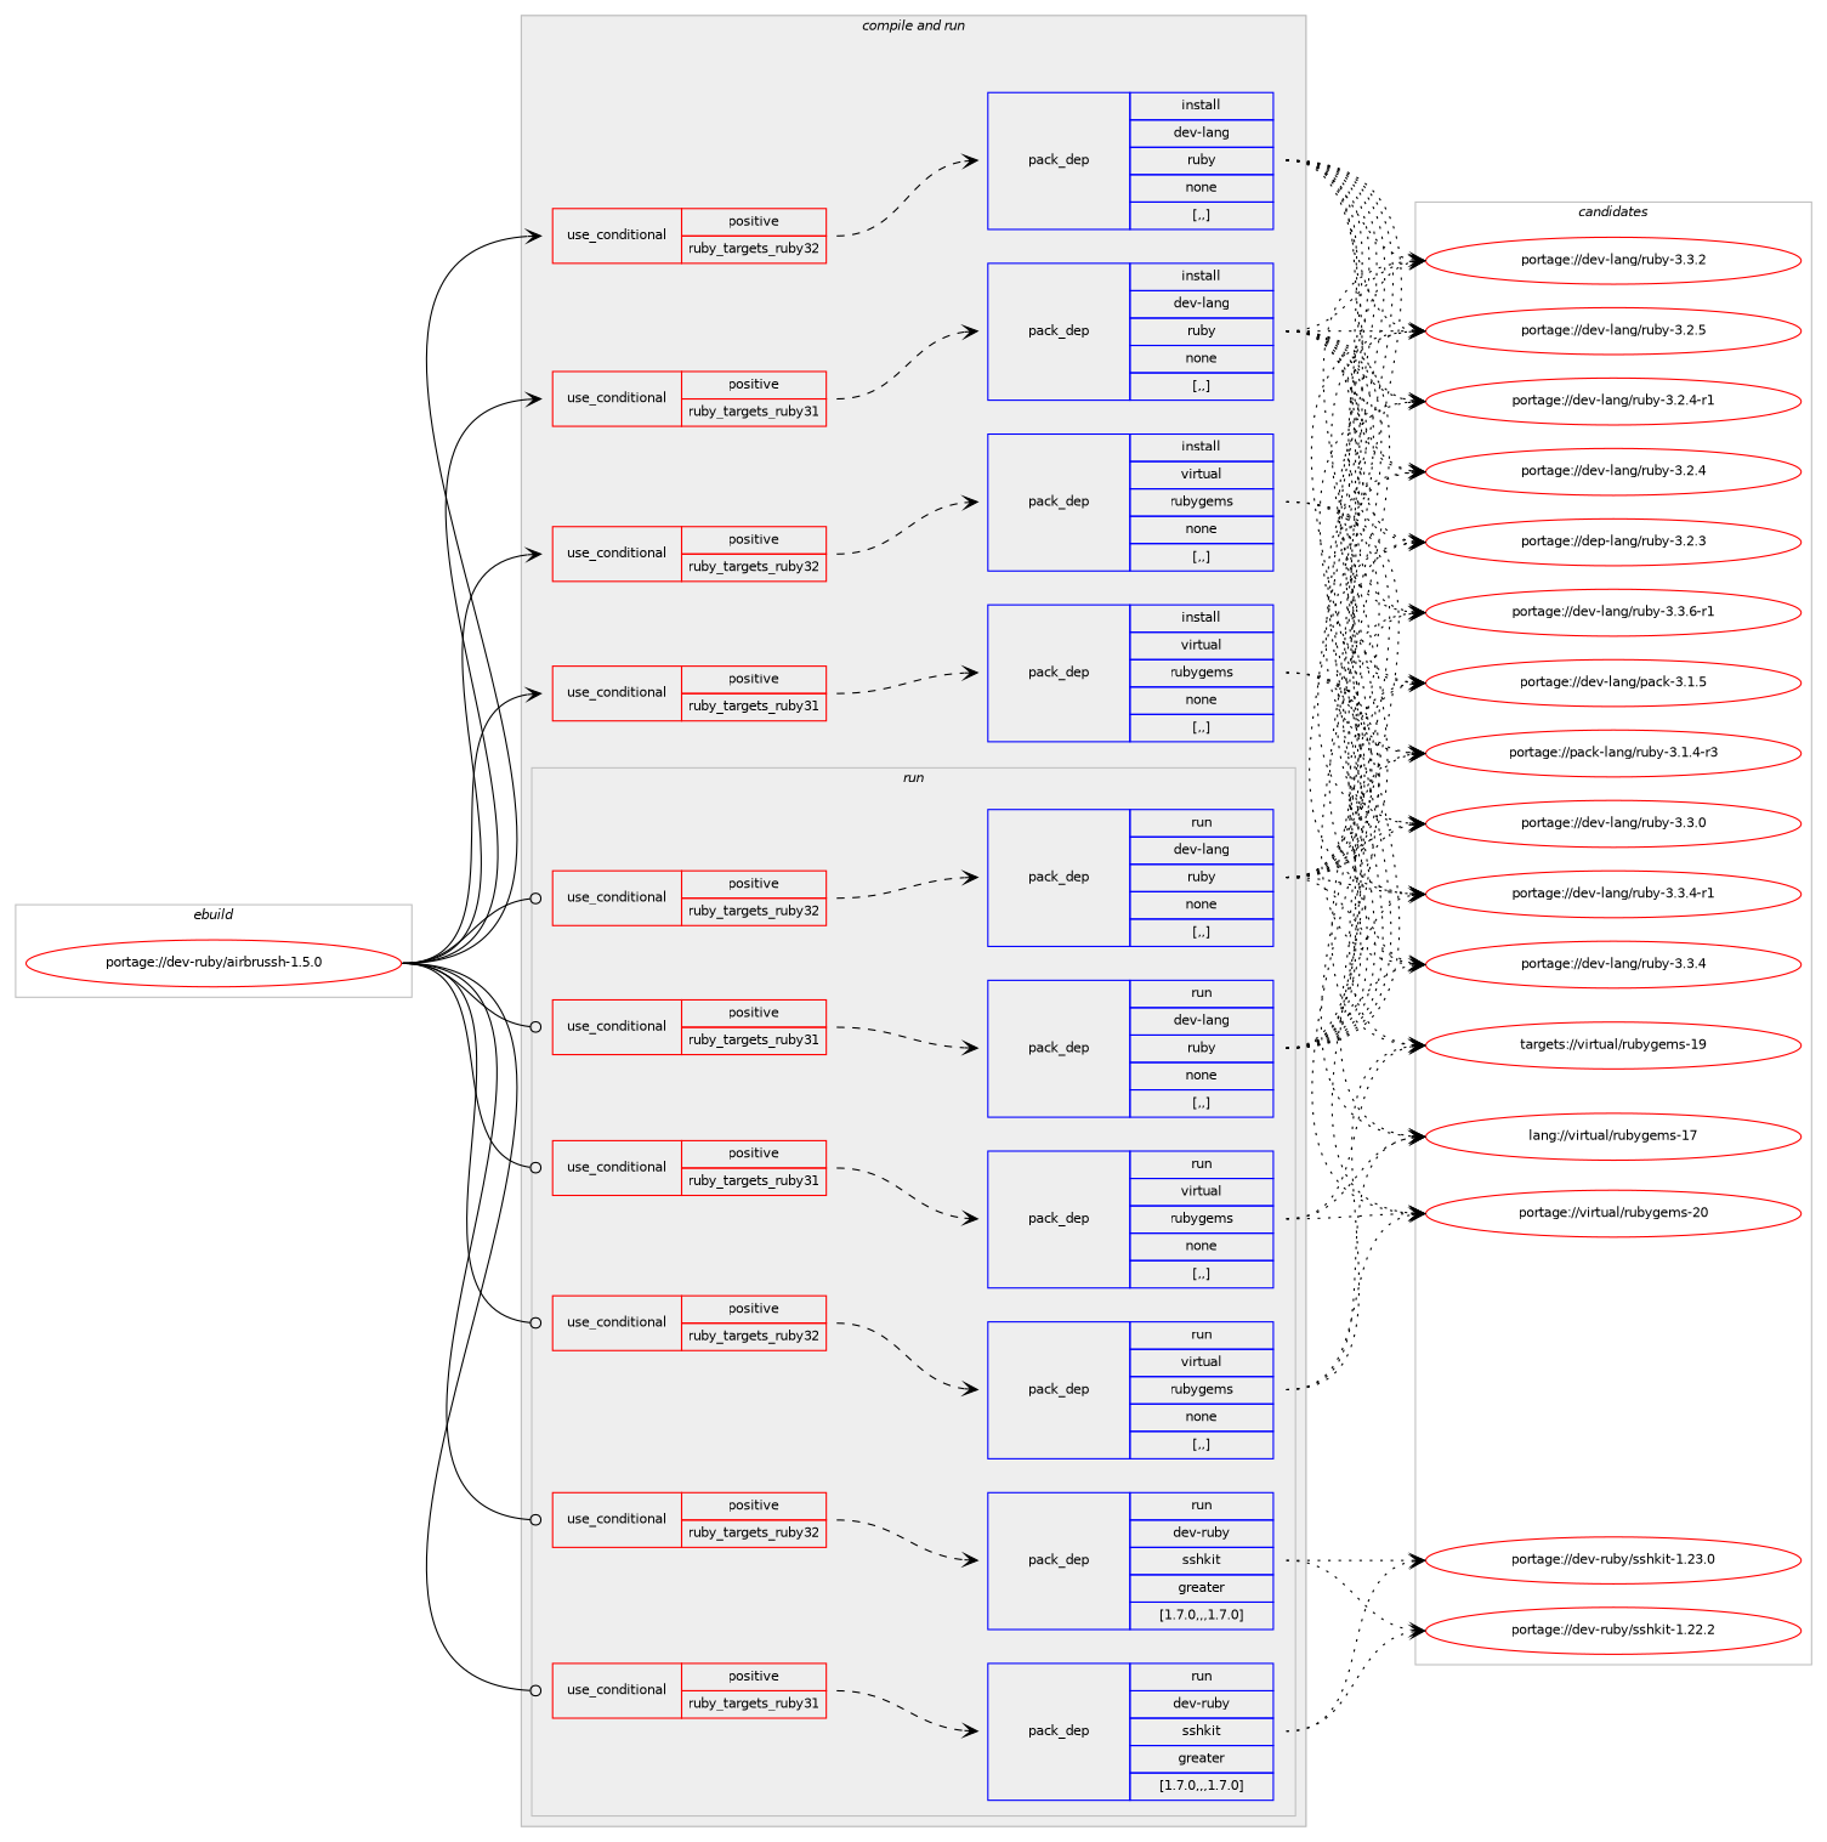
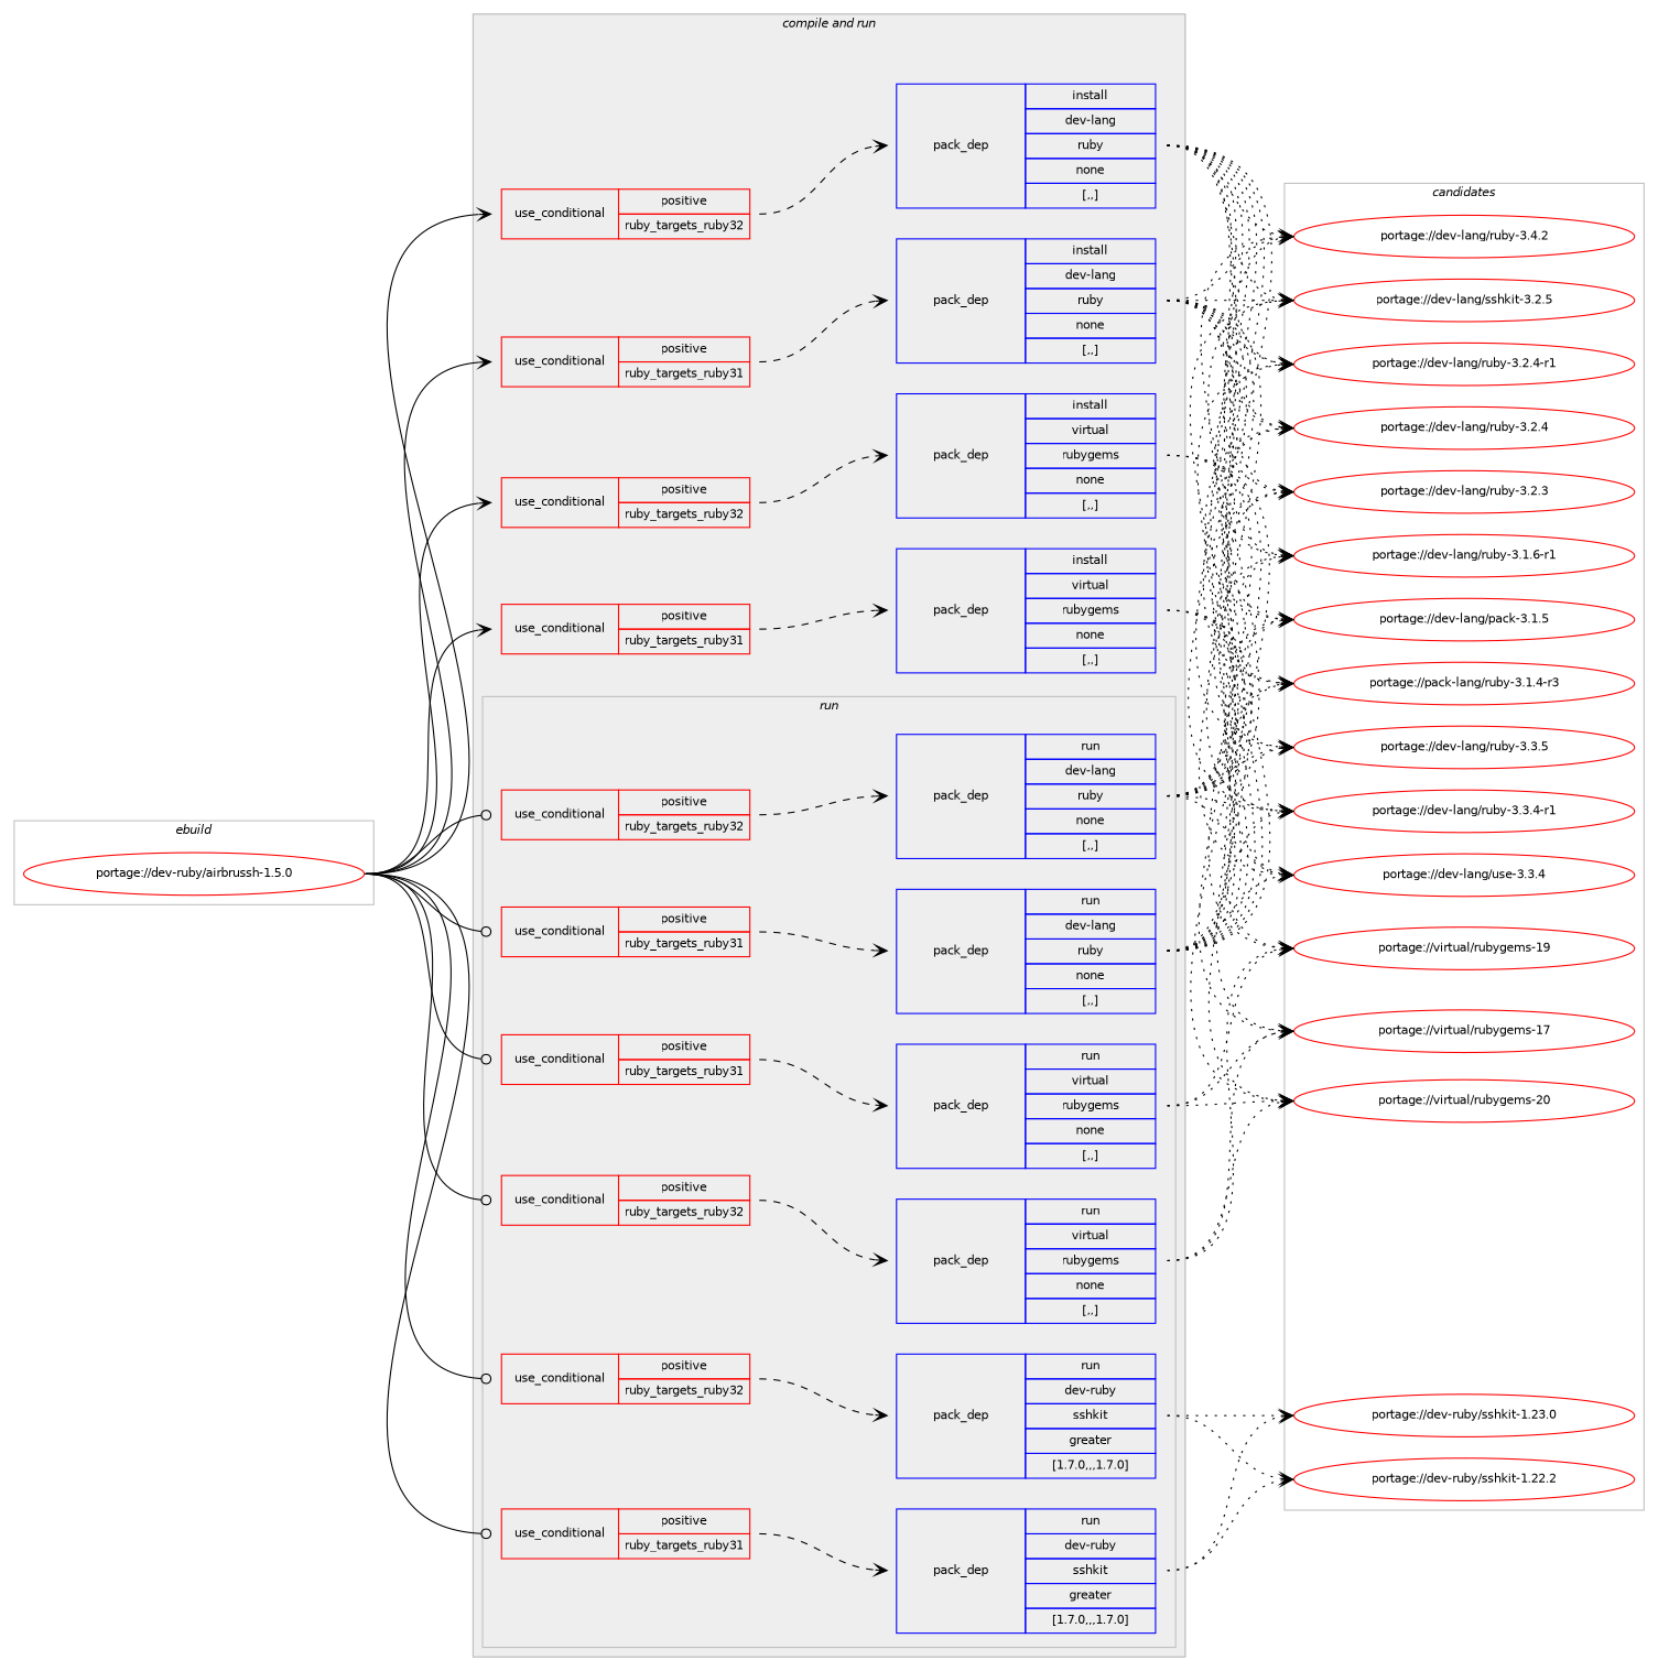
  digraph {
    compound=true
    concentrate=true
    fontname=Helvetica
    fontsize=10
    newrank=true
    rankdir=LR
    ranksep=1.5
    node [color=red fontname=Helvetica fontsize=10 shape=none]
    edge [arrowhead=vee headport=w style=dotted tailport=e weight=100]
    n1 [label="portage://dev-ruby/airbrussh-1.5.0" width=4 shape=""]
    n2 [color=blue label=<<TABLE BORDER="0" CELLBORDER="1" CELLSPACING="0" CELLPADDING="4" WIDTH="220"><TR><TD ROWSPAN="6" CELLPADDING="30">pack_dep</TD></TR><TR><TD WIDTH="110">install</TD></TR><TR><TD>dev-lang</TD></TR><TR><TD>ruby</TD></TR><TR><TD>none</TD></TR><TR><TD>[,,]</TD></TR></TABLE>>]
    n3 [label=<<TABLE BORDER="0" CELLBORDER="1" CELLSPACING="0" CELLPADDING="4"><TR><TD ROWSPAN="3" CELLPADDING="10">use_conditional</TD></TR><TR><TD>positive</TD></TR><TR><TD>ruby_targets_ruby31</TD></TR></TABLE>>]
    n4 [color=blue label=<<TABLE BORDER="0" CELLBORDER="1" CELLSPACING="0" CELLPADDING="4" WIDTH="220"><TR><TD ROWSPAN="6" CELLPADDING="30">pack_dep</TD></TR><TR><TD WIDTH="110">install</TD></TR><TR><TD>virtual</TD></TR><TR><TD>rubygems</TD></TR><TR><TD>none</TD></TR><TR><TD>[,,]</TD></TR></TABLE>>]
    n5 [label=<<TABLE BORDER="0" CELLBORDER="1" CELLSPACING="0" CELLPADDING="4"><TR><TD ROWSPAN="3" CELLPADDING="10">use_conditional</TD></TR><TR><TD>positive</TD></TR><TR><TD>ruby_targets_ruby31</TD></TR></TABLE>>]
    n6 [color=blue label=<<TABLE BORDER="0" CELLBORDER="1" CELLSPACING="0" CELLPADDING="4" WIDTH="220"><TR><TD ROWSPAN="6" CELLPADDING="30">pack_dep</TD></TR><TR><TD WIDTH="110">install</TD></TR><TR><TD>dev-lang</TD></TR><TR><TD>ruby</TD></TR><TR><TD>none</TD></TR><TR><TD>[,,]</TD></TR></TABLE>>]
    n7 [label=<<TABLE BORDER="0" CELLBORDER="1" CELLSPACING="0" CELLPADDING="4"><TR><TD ROWSPAN="3" CELLPADDING="10">use_conditional</TD></TR><TR><TD>positive</TD></TR><TR><TD>ruby_targets_ruby32</TD></TR></TABLE>>]
    n8 [color=blue label=<<TABLE BORDER="0" CELLBORDER="1" CELLSPACING="0" CELLPADDING="4" WIDTH="220"><TR><TD ROWSPAN="6" CELLPADDING="30">pack_dep</TD></TR><TR><TD WIDTH="110">install</TD></TR><TR><TD>virtual</TD></TR><TR><TD>rubygems</TD></TR><TR><TD>none</TD></TR><TR><TD>[,,]</TD></TR></TABLE>>]
    n9 [label=<<TABLE BORDER="0" CELLBORDER="1" CELLSPACING="0" CELLPADDING="4"><TR><TD ROWSPAN="3" CELLPADDING="10">use_conditional</TD></TR><TR><TD>positive</TD></TR><TR><TD>ruby_targets_ruby32</TD></TR></TABLE>>]
    n10 [color=blue label=<<TABLE BORDER="0" CELLBORDER="1" CELLSPACING="0" CELLPADDING="4" WIDTH="220"><TR><TD ROWSPAN="6" CELLPADDING="30">pack_dep</TD></TR><TR><TD WIDTH="110">run</TD></TR><TR><TD>dev-lang</TD></TR><TR><TD>ruby</TD></TR><TR><TD>none</TD></TR><TR><TD>[,,]</TD></TR></TABLE>>]
    n11 [label=<<TABLE BORDER="0" CELLBORDER="1" CELLSPACING="0" CELLPADDING="4"><TR><TD ROWSPAN="3" CELLPADDING="10">use_conditional</TD></TR><TR><TD>positive</TD></TR><TR><TD>ruby_targets_ruby31</TD></TR></TABLE>>]
    n12 [color=blue label=<<TABLE BORDER="0" CELLBORDER="1" CELLSPACING="0" CELLPADDING="4" WIDTH="220"><TR><TD ROWSPAN="6" CELLPADDING="30">pack_dep</TD></TR><TR><TD WIDTH="110">run</TD></TR><TR><TD>dev-ruby</TD></TR><TR><TD>sshkit</TD></TR><TR><TD>greater</TD></TR><TR><TD>[1.7.0,,,1.7.0]</TD></TR></TABLE>>]
    n13 [label=<<TABLE BORDER="0" CELLBORDER="1" CELLSPACING="0" CELLPADDING="4"><TR><TD ROWSPAN="3" CELLPADDING="10">use_conditional</TD></TR><TR><TD>positive</TD></TR><TR><TD>ruby_targets_ruby31</TD></TR></TABLE>>]
    n14 [color=blue label=<<TABLE BORDER="0" CELLBORDER="1" CELLSPACING="0" CELLPADDING="4" WIDTH="220"><TR><TD ROWSPAN="6" CELLPADDING="30">pack_dep</TD></TR><TR><TD WIDTH="110">run</TD></TR><TR><TD>virtual</TD></TR><TR><TD>rubygems</TD></TR><TR><TD>none</TD></TR><TR><TD>[,,]</TD></TR></TABLE>>]
    n15 [label=<<TABLE BORDER="0" CELLBORDER="1" CELLSPACING="0" CELLPADDING="4"><TR><TD ROWSPAN="3" CELLPADDING="10">use_conditional</TD></TR><TR><TD>positive</TD></TR><TR><TD>ruby_targets_ruby31</TD></TR></TABLE>>]
    n16 [color=blue label=<<TABLE BORDER="0" CELLBORDER="1" CELLSPACING="0" CELLPADDING="4" WIDTH="220"><TR><TD ROWSPAN="6" CELLPADDING="30">pack_dep</TD></TR><TR><TD WIDTH="110">run</TD></TR><TR><TD>dev-lang</TD></TR><TR><TD>ruby</TD></TR><TR><TD>none</TD></TR><TR><TD>[,,]</TD></TR></TABLE>>]
    n17 [label=<<TABLE BORDER="0" CELLBORDER="1" CELLSPACING="0" CELLPADDING="4"><TR><TD ROWSPAN="3" CELLPADDING="10">use_conditional</TD></TR><TR><TD>positive</TD></TR><TR><TD>ruby_targets_ruby32</TD></TR></TABLE>>]
    n18 [color=blue label=<<TABLE BORDER="0" CELLBORDER="1" CELLSPACING="0" CELLPADDING="4" WIDTH="220"><TR><TD ROWSPAN="6" CELLPADDING="30">pack_dep</TD></TR><TR><TD WIDTH="110">run</TD></TR><TR><TD>dev-ruby</TD></TR><TR><TD>sshkit</TD></TR><TR><TD>greater</TD></TR><TR><TD>[1.7.0,,,1.7.0]</TD></TR></TABLE>>]
    n19 [label=<<TABLE BORDER="0" CELLBORDER="1" CELLSPACING="0" CELLPADDING="4"><TR><TD ROWSPAN="3" CELLPADDING="10">use_conditional</TD></TR><TR><TD>positive</TD></TR><TR><TD>ruby_targets_ruby32</TD></TR></TABLE>>]
    n20 [color=blue label=<<TABLE BORDER="0" CELLBORDER="1" CELLSPACING="0" CELLPADDING="4" WIDTH="220"><TR><TD ROWSPAN="6" CELLPADDING="30">pack_dep</TD></TR><TR><TD WIDTH="110">run</TD></TR><TR><TD>virtual</TD></TR><TR><TD>rubygems</TD></TR><TR><TD>none</TD></TR><TR><TD>[,,]</TD></TR></TABLE>>]
    n21 [label=<<TABLE BORDER="0" CELLBORDER="1" CELLSPACING="0" CELLPADDING="4"><TR><TD ROWSPAN="3" CELLPADDING="10">use_conditional</TD></TR><TR><TD>positive</TD></TR><TR><TD>ruby_targets_ruby32</TD></TR></TABLE>>]
-   n22 [label="portage://dev-lang/ruby-3.3.0" width=4 shape=""]
+   n22 [label="portage://dev-lang/ruby-3.3.5" width=4 shape=""]
    n23 [label="portage://dev-lang/ruby-3.3.4-r1" width=4 shape=""]
-   n24 [label="portage://dev-lang/ruby-3.3.4" width=4 shape=""]
-   n25 [label="portage://dev-lang/ruby-3.3.2" width=4 shape=""]
-   n26 [label="portage://dev-lang/ruby-3.2.5" width=4 shape=""]
+   n24 [label="portage://dev-lang/use-3.3.4" width=4 shape=""]
+   n25 [label="portage://dev-lang/ruby-3.4.2" width=4 shape=""]
+   n26 [label="portage://dev-lang/sshkit-3.2.5" width=4 shape=""]
    n27 [label="portage://dev-lang/ruby-3.2.4-r1" width=4 shape=""]
    n28 [label="portage://dev-lang/ruby-3.2.4" width=4 shape=""]
-   n29 [label="portage://dep-lang/ruby-3.2.3" width=4 shape=""]
-   n30 [label="portage://dev-lang/ruby-3.3.6-r1" width=4 shape=""]
+   n29 [label="portage://dev-lang/ruby-3.2.3" width=4 shape=""]
+   n30 [label="portage://dev-lang/ruby-3.1.6-r1" width=4 shape=""]
    n31 [label="portage://dev-lang/pack-3.1.5" width=4 shape=""]
    n32 [label="portage://pack-lang/ruby-3.1.4-r3" width=4 shape=""]
    n33 [label="portage://virtual/rubygems-20" width=4 shape=""]
-   n34 [label="targets://virtual/rubygems-19" width=4 shape=""]
-   n35 [label="lang://virtual/rubygems-17" width=4 shape=""]
+   n34 [label="portage://virtual/rubygems-19" width=4 shape=""]
+   n35 [label="portage://virtual/rubygems-17" width=4 shape=""]
    n36 [label="portage://dev-ruby/sshkit-1.23.0" width=4 shape=""]
    n37 [label="portage://dev-ruby/sshkit-1.22.2" width=4 shape=""]
    subgraph cluster_1 {
      color=gray
      label=<<i>ebuild</i>>
      n1
    }
    subgraph cluster_2 {
      color=gray
      label=<<i>dependencies</i>>
      subgraph cluster_3 {
        color=gray
        fillcolor="#eeeeee"
        label=<<i>compile</i>>
        style=filled
        subgraph sub_4 {
          color=gray
          fillcolor="#eeeeee"
          label=<<i>compile</i>>
          style=filled
          n3
          subgraph sub_5 {
            color=gray
            fillcolor="#eeeeee"
            label=<<i>compile</i>>
            style=filled
            n2
          }
        }
        subgraph sub_6 {
          color=gray
          fillcolor="#eeeeee"
          label=<<i>compile</i>>
          style=filled
          n5
          subgraph sub_7 {
            color=gray
            fillcolor="#eeeeee"
            label=<<i>compile</i>>
            style=filled
            n4
          }
        }
        subgraph sub_8 {
          color=gray
          fillcolor="#eeeeee"
          label=<<i>compile</i>>
          style=filled
          n7
          subgraph sub_9 {
            color=gray
            fillcolor="#eeeeee"
            label=<<i>compile</i>>
            style=filled
            n6
          }
        }
        subgraph sub_10 {
          color=gray
          fillcolor="#eeeeee"
          label=<<i>compile</i>>
          style=filled
          n9
          subgraph sub_11 {
            color=gray
            fillcolor="#eeeeee"
            label=<<i>compile</i>>
            style=filled
            n8
          }
        }
      }
      subgraph cluster_12 {
        color=gray
        fillcolor="#eeeeee"
        label=<<i>compile and run</i>>
        style=filled
      }
      subgraph cluster_13 {
        color=gray
        fillcolor="#eeeeee"
        label=<<i>run</i>>
        style=filled
        subgraph sub_14 {
          color=gray
          fillcolor="#eeeeee"
          label=<<i>run</i>>
          style=filled
          n11
          subgraph sub_15 {
            color=gray
            fillcolor="#eeeeee"
            label=<<i>run</i>>
            style=filled
            n10
          }
        }
        subgraph sub_16 {
          color=gray
          fillcolor="#eeeeee"
          label=<<i>run</i>>
          style=filled
          n13
          subgraph sub_17 {
            color=gray
            fillcolor="#eeeeee"
            label=<<i>run</i>>
            style=filled
            n12
          }
        }
        subgraph sub_18 {
          color=gray
          fillcolor="#eeeeee"
          label=<<i>run</i>>
          style=filled
          n15
          subgraph sub_19 {
            color=gray
            fillcolor="#eeeeee"
            label=<<i>run</i>>
            style=filled
            n14
          }
        }
        subgraph sub_20 {
          color=gray
          fillcolor="#eeeeee"
          label=<<i>run</i>>
          style=filled
          n17
          subgraph sub_21 {
            color=gray
            fillcolor="#eeeeee"
            label=<<i>run</i>>
            style=filled
            n16
          }
        }
        subgraph sub_22 {
          color=gray
          fillcolor="#eeeeee"
          label=<<i>run</i>>
          style=filled
          n19
          subgraph sub_23 {
            color=gray
            fillcolor="#eeeeee"
            label=<<i>run</i>>
            style=filled
            n18
          }
        }
        subgraph sub_24 {
          color=gray
          fillcolor="#eeeeee"
          label=<<i>run</i>>
          style=filled
          n21
          subgraph sub_25 {
            color=gray
            fillcolor="#eeeeee"
            label=<<i>run</i>>
            style=filled
            n20
          }
        }
      }
    }
    subgraph cluster_26 {
      color=gray
      label=<<i>candidates</i>>
      rank=same
      subgraph sub_27 {
        color=black
        label=<<i>candidates</i>>
        nodesep=1
        rank=same
        n22
        n23
        n24
        n25
        n26
        n27
        n28
        n29
        n30
        n31
        n32
      }
      subgraph sub_28 {
        color=black
        label=<<i>candidates</i>>
        nodesep=1
        rank=same
        n33
        n34
        n35
      }
      subgraph sub_29 {
        color=black
        label=<<i>candidates</i>>
        nodesep=1
        rank=same
        n22
        n23
        n24
        n25
        n26
        n27
        n28
        n29
        n30
        n31
        n32
      }
      subgraph sub_30 {
        color=black
        label=<<i>candidates</i>>
        nodesep=1
        rank=same
        n22
        n23
        n24
        n25
        n26
        n27
        n28
        n29
        n30
        n31
        n32
      }
      subgraph sub_31 {
        color=black
        label=<<i>candidates</i>>
        nodesep=1
        rank=same
        n33
        n34
        n35
      }
      subgraph sub_32 {
        color=black
        label=<<i>candidates</i>>
        nodesep=1
        rank=same
        n36
        n37
      }
      subgraph sub_33 {
        color=black
        label=<<i>candidates</i>>
        nodesep=1
        rank=same
        n33
        n34
        n35
      }
      subgraph sub_34 {
        color=black
        label=<<i>candidates</i>>
        nodesep=1
        rank=same
        n22
        n23
        n24
        n25
        n26
        n27
        n28
        n29
        n30
        n31
        n32
      }
      subgraph sub_35 {
        color=black
        label=<<i>candidates</i>>
        nodesep=1
        rank=same
        n36
        n37
      }
      subgraph sub_36 {
        color=black
        label=<<i>candidates</i>>
        nodesep=1
        rank=same
        n33
        n34
        n35
      }
    }
    n1 -> n3 [style=solid weight=20]
    n1 -> n5 [style=solid weight=20]
    n1 -> n7 [style=solid weight=20]
    n1 -> n9 [style=solid weight=20]
    n1 -> n11 [arrowhead=odot style=solid weight=20]
    n1 -> n13 [arrowhead=odot style=solid weight=20]
    n1 -> n15 [arrowhead=odot style=solid weight=20]
    n1 -> n17 [arrowhead=odot style=solid weight=20]
    n1 -> n19 [arrowhead=odot style=solid weight=20]
    n1 -> n21 [arrowhead=odot style=solid weight=20]
    n2 -> n22
    n2 -> n23
    n2 -> n24
    n2 -> n25
    n2 -> n26
    n2 -> n27
    n2 -> n28
    n2 -> n29
    n2 -> n30
    n2 -> n31
    n2 -> n32
    n3 -> n2 [style=dashed weight=20]
    n4 -> n33
    n4 -> n34
    n4 -> n35
    n5 -> n4 [style=dashed weight=20]
    n6 -> n22
    n6 -> n23
    n6 -> n24
    n6 -> n25
    n6 -> n26
    n6 -> n27
    n6 -> n28
    n6 -> n29
    n6 -> n30
    n6 -> n31
    n6 -> n32
    n7 -> n6 [style=dashed weight=20]
    n8 -> n33
    n8 -> n34
    n8 -> n35
    n9 -> n8 [style=dashed weight=20]
    n10 -> n22
    n10 -> n23
    n10 -> n24
    n10 -> n25
    n10 -> n26
    n10 -> n27
    n10 -> n28
    n10 -> n29
    n10 -> n30
    n10 -> n31
    n10 -> n32
    n11 -> n10 [style=dashed weight=20]
    n12 -> n36
    n12 -> n37
    n13 -> n12 [style=dashed weight=20]
    n14 -> n33
    n14 -> n34
    n14 -> n35
    n15 -> n14 [style=dashed weight=20]
    n16 -> n22
    n16 -> n23
    n16 -> n24
    n16 -> n25
    n16 -> n26
    n16 -> n27
    n16 -> n28
    n16 -> n29
    n16 -> n30
    n16 -> n31
    n16 -> n32
    n17 -> n16 [style=dashed weight=20]
    n18 -> n36
    n18 -> n37
    n19 -> n18 [style=dashed weight=20]
    n20 -> n33
    n20 -> n34
    n20 -> n35
    n21 -> n20 [style=dashed weight=20]
  }
